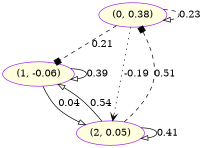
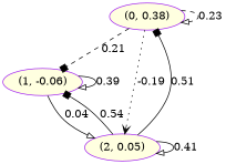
  digraph {
    node [color=purple fillcolor=lightyellow style=filled]
    edge [arrowhead=onormal style=solid]
    n1 [label="(0, 0.38)"]
    n2 [label="(1, -0.06)"]
    n3 [label="(2, 0.05)"]
    n1 -> n1 [label=0.23 style=dashed]
    n1 -> n2 [arrowhead=box label=0.21 style=dashed]
    n1 -> n3 [arrowhead=vee label=-0.19 style=dotted]
    n2 -> n2 [label=0.39]
    n2 -> n3 [label=0.04]
-   n3 -> n1 [arrowhead=box label=0.51 style=dashed]
-   n3 -> n2 [label=0.54]
+   n3 -> n1 [arrowhead=box label=0.51]
+   n3 -> n2 [arrowhead=box label=0.54]
    n3 -> n3 [label=0.41]
  }
